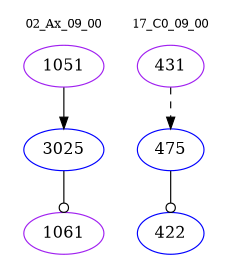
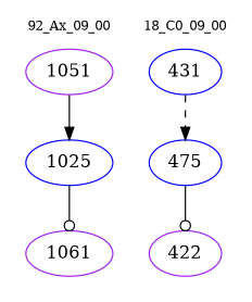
  digraph {
    node [color=purple]
    edge [arrowhead=normal color=black style=solid]
    n1 [label=1051]
-   n2 [color=blue label=3025]
+   n2 [color=blue label=1025]
    n3 [label=1061]
-   n4 [label=431]
+   n4 [color=blue label=431]
    n5 [color=blue label=475]
-   n6 [color=blue label=422]
+   n6 [label=422]
    subgraph cluster_1 {
      color=white
      fontsize=10
-     label="02_Ax_09_00"
+     label="92_Ax_09_00"
      n1
      n2
      n3
    }
    subgraph cluster_2 {
      color=white
      fontsize=10
-     label="17_C0_09_00"
+     label="18_C0_09_00"
      n4
      n5
      n6
    }
    n1 -> n2
    n2 -> n3 [arrowhead=odot]
    n4 -> n5 [style=dashed]
    n5 -> n6 [arrowhead=odot]
  }
